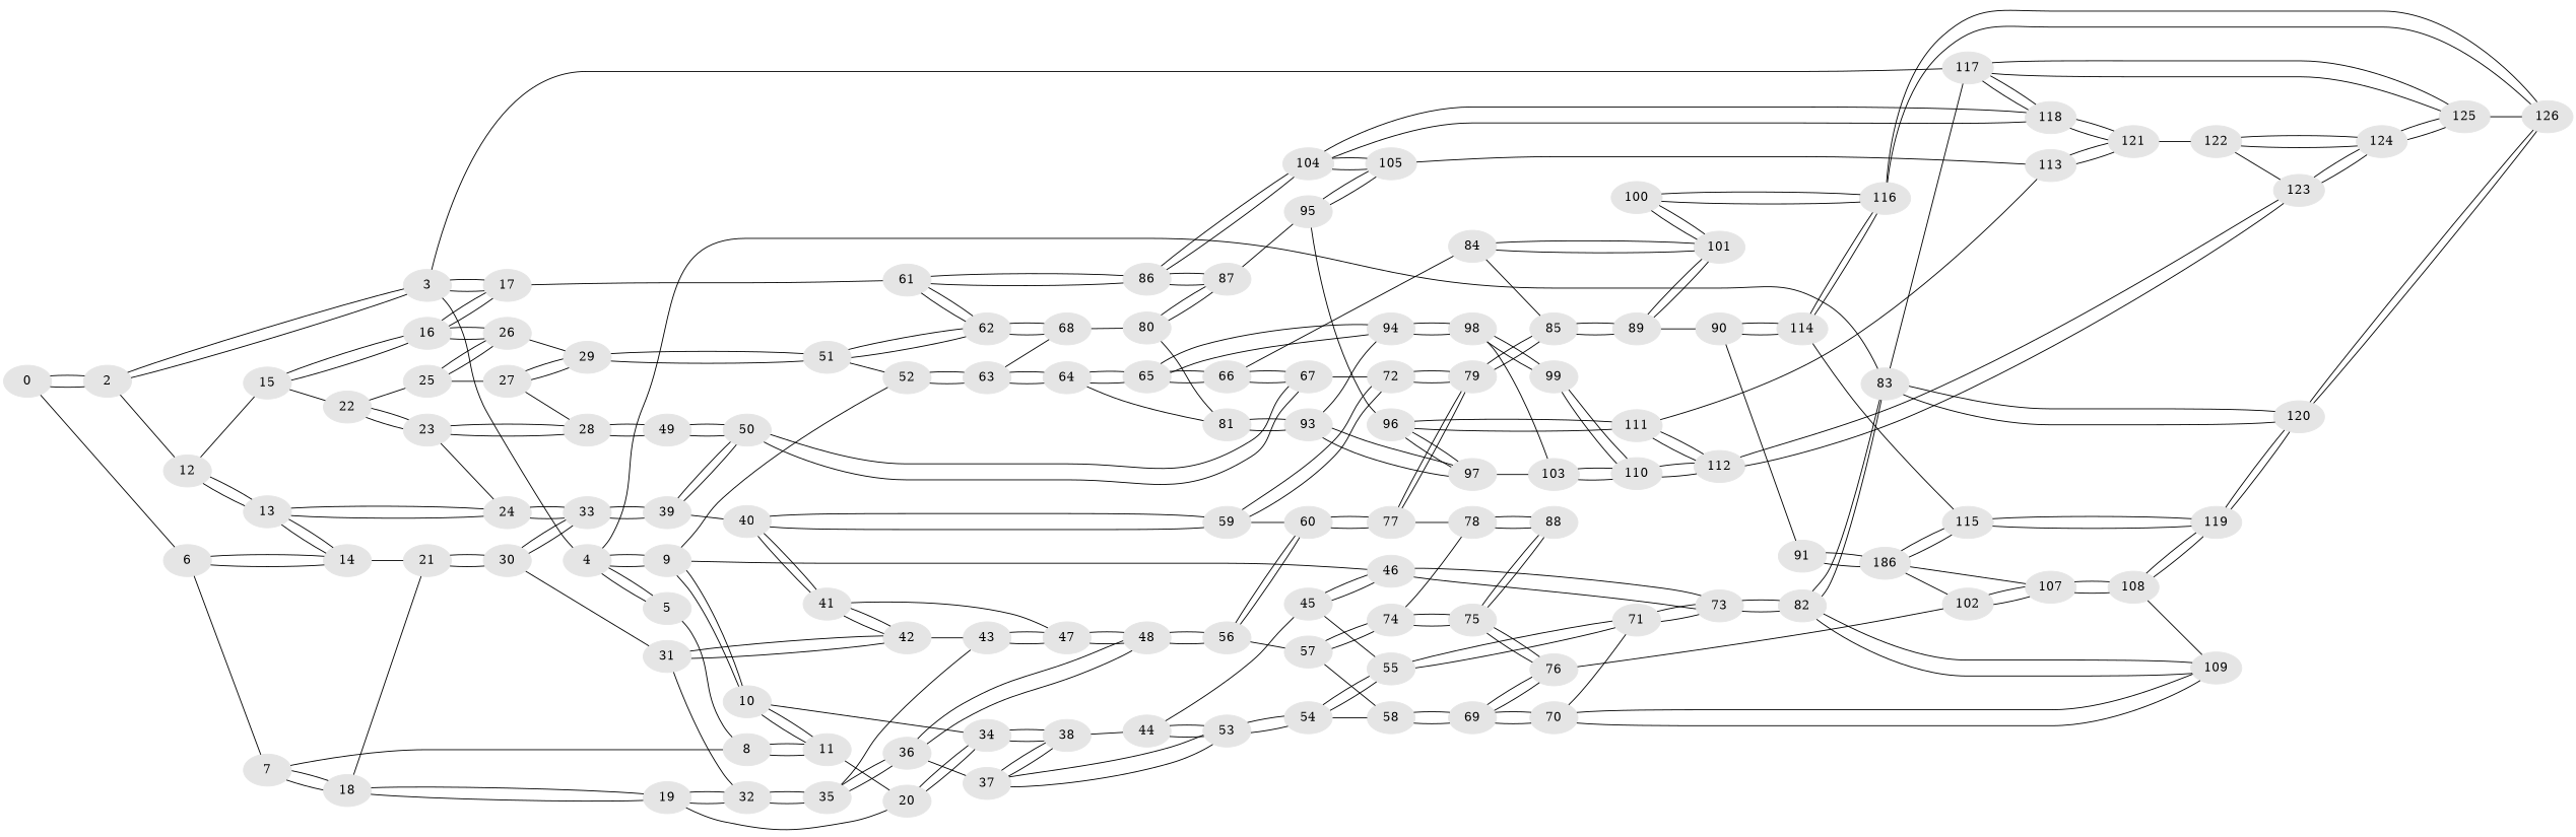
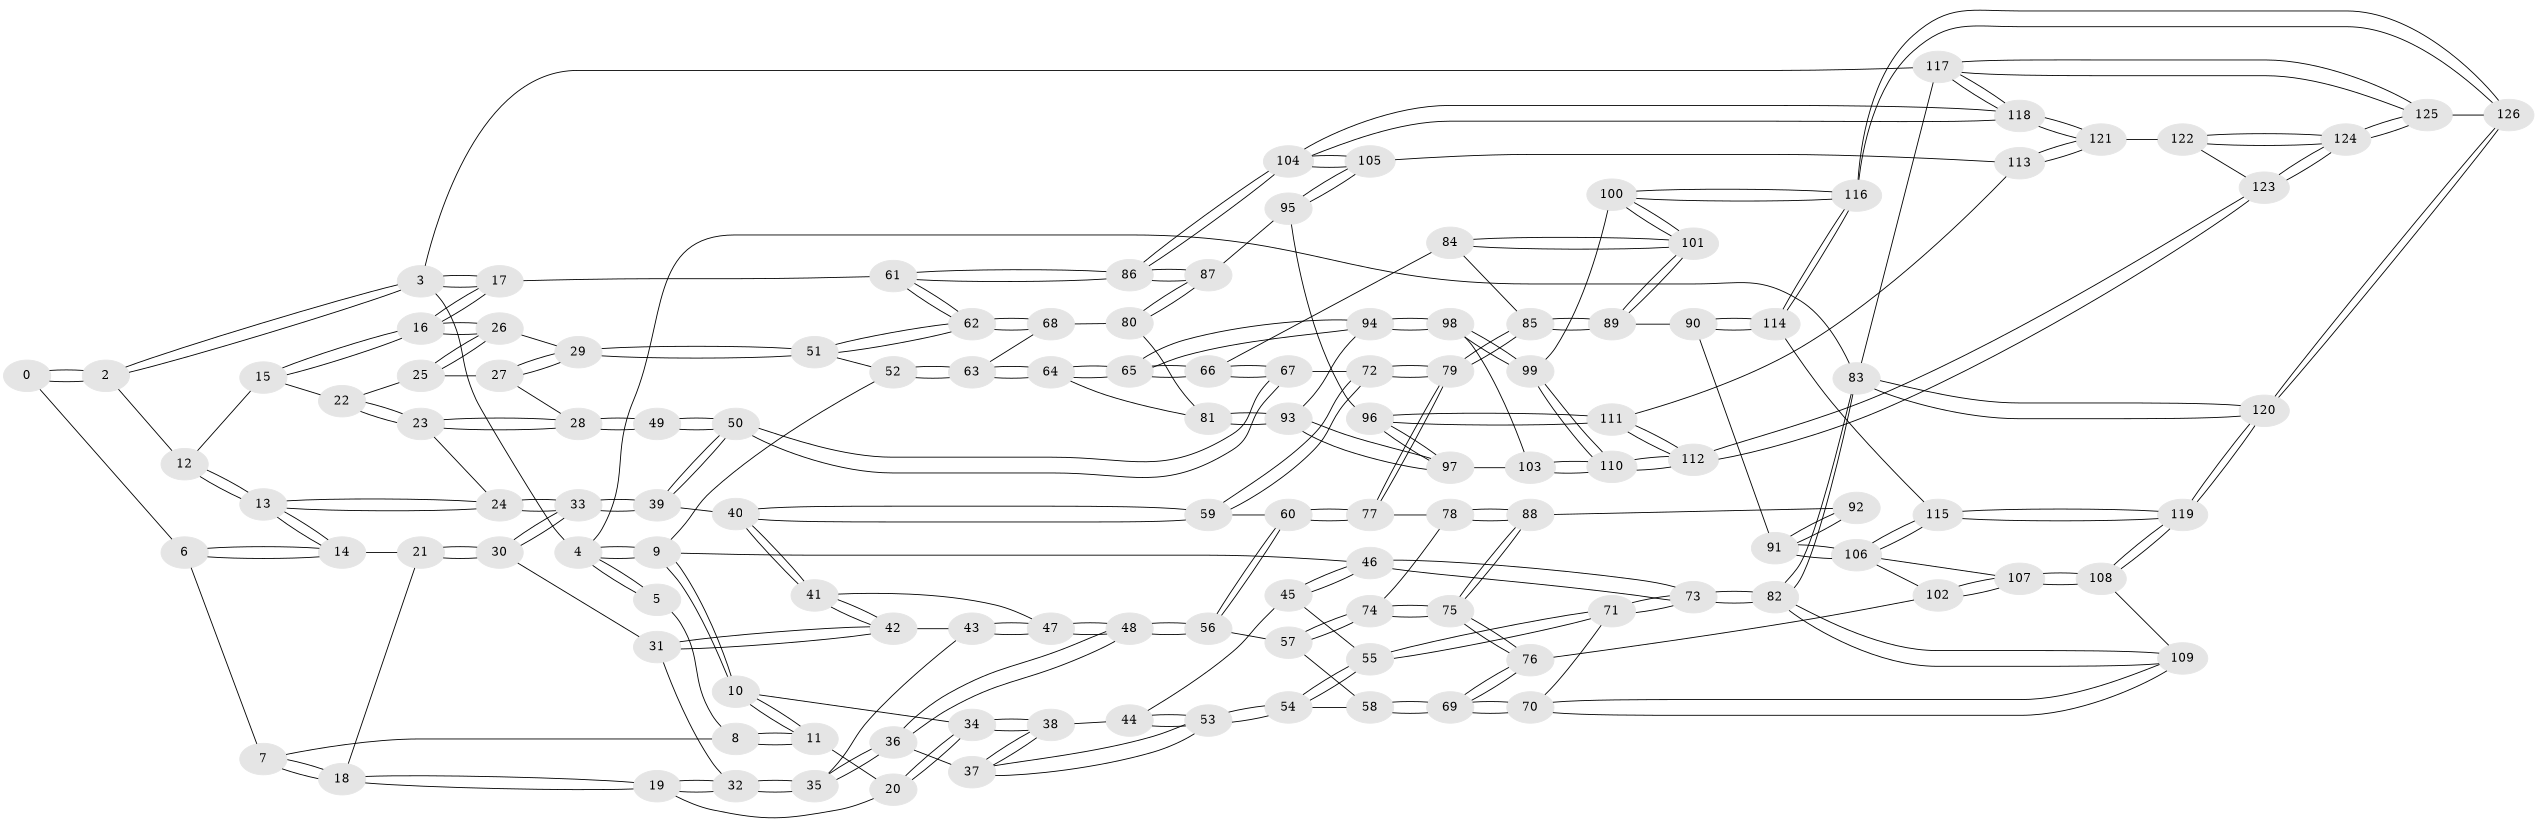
  graph {
    rankdir=LR
    node [color=gray90 style=filled]
    n1 [label=0]
    2
    6
    3
    12
    7
    14
    4
    17
    117
    13
    15
    5
    9
    83
    61
    118
    125
    8
    10
    46
    52
    120
    11
    18
    21
    19
    20
    34
    73
    38
    24
    16
    22
    33
    30
    26
    23
    25
    29
    62
    86
    32
    35
    31
    28
    27
    49
    39
    51
    50
    42
    43
    36
    40
    44
    37
    48
    47
    53
    56
    54
    45
    41
    59
    67
    60
    72
    55
    71
    82
    57
    63
    68
    64
    58
    69
    74
    77
    75
    78
    70
    76
    79
    87
    104
    80
    65
    81
    66
    94
    93
    84
    98
    85
    101
    109
    102
    88
+   92
    107
    89
    95
    97
    126
    90
    105
    96
    91
    114
-   106 [label=186]
+   106
    116
    115
    103
    99
    111
    113
    112
    110
    100
    108
    121
    119
    123
    124
    122
    n1 -- 2
    n1 -- 2
    n1 -- 6
    2 -- 3
    2 -- 3
    2 -- 12
    6 -- 7
    6 -- 14
    6 -- 14
    3 -- 4
    3 -- 17
    3 -- 17
    3 -- 117
    12 -- 13
    12 -- 13
    12 -- 15
    7 -- 8
    7 -- 18
    7 -- 18
    14 -- 21
    4 -- 5
    4 -- 5
    4 -- 9
    4 -- 9
    4 -- 83
    17 -- 61
    117 -- 118
    117 -- 118
    117 -- 125
    117 -- 125
    13 -- 14
    13 -- 14
    13 -- 24
    13 -- 24
    15 -- 16
    15 -- 16
    15 -- 22
    5 -- 8
    9 -- 10
    9 -- 10
    9 -- 46
    9 -- 52
    83 -- 117
    83 -- 120
    83 -- 120
    61 -- 62
    61 -- 62
    61 -- 86
    61 -- 86
    118 -- 121
    118 -- 121
    125 -- 126
    8 -- 11
    8 -- 11
    10 -- 11
    10 -- 11
    10 -- 34
    46 -- 73
    46 -- 73
    52 -- 63
    52 -- 63
    120 -- 126
    120 -- 126
    11 -- 20
    18 -- 21
    18 -- 19
    18 -- 19
    21 -- 30
    21 -- 30
    19 -- 20
    19 -- 32
    19 -- 32
    20 -- 34
    20 -- 34
    34 -- 38
    34 -- 38
    73 -- 82
    73 -- 82
    38 -- 44
    24 -- 33
    24 -- 33
    16 -- 17
    16 -- 17
    16 -- 26
    16 -- 26
    22 -- 23
    22 -- 23
    22 -- 25
    33 -- 39
    33 -- 39
    30 -- 33
    30 -- 33
    30 -- 31
    26 -- 29
    23 -- 24
    23 -- 28
    23 -- 28
    25 -- 26
    25 -- 26
    25 -- 27
    29 -- 51
    29 -- 51
    62 -- 68
    62 -- 68
    86 -- 87
    86 -- 87
    86 -- 104
    86 -- 104
    32 -- 35
    32 -- 35
    35 -- 43
    35 -- 36
    35 -- 36
    31 -- 32
    31 -- 42
    31 -- 42
    28 -- 49
    28 -- 49
    27 -- 29
    27 -- 29
    27 -- 28
    49 -- 50
    49 -- 50
    39 -- 50
    39 -- 50
    39 -- 40
    51 -- 52
    51 -- 62
    51 -- 62
    50 -- 67
    50 -- 67
    42 -- 43
    43 -- 47
    43 -- 47
    36 -- 37
    36 -- 48
    36 -- 48
    40 -- 41
    40 -- 41
    40 -- 59
    40 -- 59
    44 -- 53
    44 -- 53
    44 -- 45
    37 -- 38
    37 -- 38
    37 -- 53
    37 -- 53
    48 -- 56
    48 -- 56
    47 -- 48
    47 -- 48
    53 -- 54
    53 -- 54
    56 -- 60
    56 -- 60
    56 -- 57
    54 -- 55
    54 -- 55
    54 -- 58
    45 -- 46
    45 -- 46
    45 -- 55
    41 -- 42
    41 -- 42
    41 -- 47
    59 -- 60
    59 -- 72
    59 -- 72
    67 -- 72
    60 -- 77
    60 -- 77
    72 -- 79
    72 -- 79
    55 -- 71
    55 -- 71
    71 -- 73
    71 -- 73
    82 -- 83
    82 -- 83
    82 -- 109
    82 -- 109
    57 -- 58
    57 -- 74
    57 -- 74
    63 -- 68
    63 -- 64
    63 -- 64
    68 -- 80
    64 -- 65
    64 -- 65
    64 -- 81
    58 -- 69
    58 -- 69
    69 -- 70
    69 -- 70
    69 -- 76
    69 -- 76
    74 -- 75
    74 -- 75
    74 -- 78
    77 -- 78
    77 -- 79
    77 -- 79
    75 -- 76
    75 -- 76
    75 -- 88
    75 -- 88
    78 -- 88
    78 -- 88
    70 -- 71
    70 -- 109
    70 -- 109
    76 -- 102
    79 -- 85
    79 -- 85
    87 -- 95
    104 -- 118
    104 -- 118
    104 -- 105
    104 -- 105
    80 -- 87
    80 -- 87
    80 -- 81
    65 -- 66
    65 -- 66
    65 -- 94
    65 -- 94
    81 -- 93
    81 -- 93
    66 -- 67
    66 -- 67
    66 -- 84
    94 -- 98
    94 -- 98
    93 -- 94
    93 -- 97
    93 -- 97
    84 -- 85
    84 -- 101
    84 -- 101
    98 -- 103
    98 -- 99
    98 -- 99
    85 -- 89
    85 -- 89
    102 -- 107
    102 -- 107
+   88 -- 92
    107 -- 108
    107 -- 108
    89 -- 101
    89 -- 101
    89 -- 90
    95 -- 105
    95 -- 105
    95 -- 96
    97 -- 103
    90 -- 91
    90 -- 114
    90 -- 114
    105 -- 113
    96 -- 97
    96 -- 97
    96 -- 111
    96 -- 111
+   91 -- 92
+   91 -- 92
    91 -- 106
    91 -- 106
    114 -- 116
    114 -- 116
    114 -- 115
    106 -- 102
    106 -- 107
    106 -- 115
    106 -- 115
    116 -- 126
    116 -- 126
    115 -- 119
    115 -- 119
    103 -- 110
    103 -- 110
    99 -- 110
    99 -- 110
+   99 -- 100
    111 -- 113
    111 -- 112
    111 -- 112
    113 -- 121
    113 -- 121
    112 -- 123
    112 -- 123
    110 -- 112
    110 -- 112
    100 -- 101
    100 -- 101
    100 -- 116
    100 -- 116
    108 -- 109
    108 -- 119
    108 -- 119
    121 -- 122
    119 -- 120
    119 -- 120
    123 -- 124
    123 -- 124
    124 -- 125
    124 -- 125
    122 -- 123
    122 -- 124
    122 -- 124
  }
